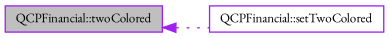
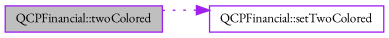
  digraph {
    rankdir=LR
    fontname="EB Garamond"
    node [color=purple fontname="EB Garamond" fontsize=10 shape=record style=filled]
    n1 [fillcolor=grey75 fontcolor=black height=0.2 label="QCPFinancial::twoColored" width=0.4]
    n2 [fillcolor=white height=0.2 label="QCPFinancial::setTwoColored" width=0.4]
-   n1 -> n2 [color=purple dir=back fontname="EB Garamond" fontsize=10 labelfontname=Helvetica labelfontsize=10 style=dotted]
+   n2 -> n1 [color=purple dir=back fontname="EB Garamond" fontsize=10 labelfontname=Helvetica labelfontsize=10 style=dotted]
  }
